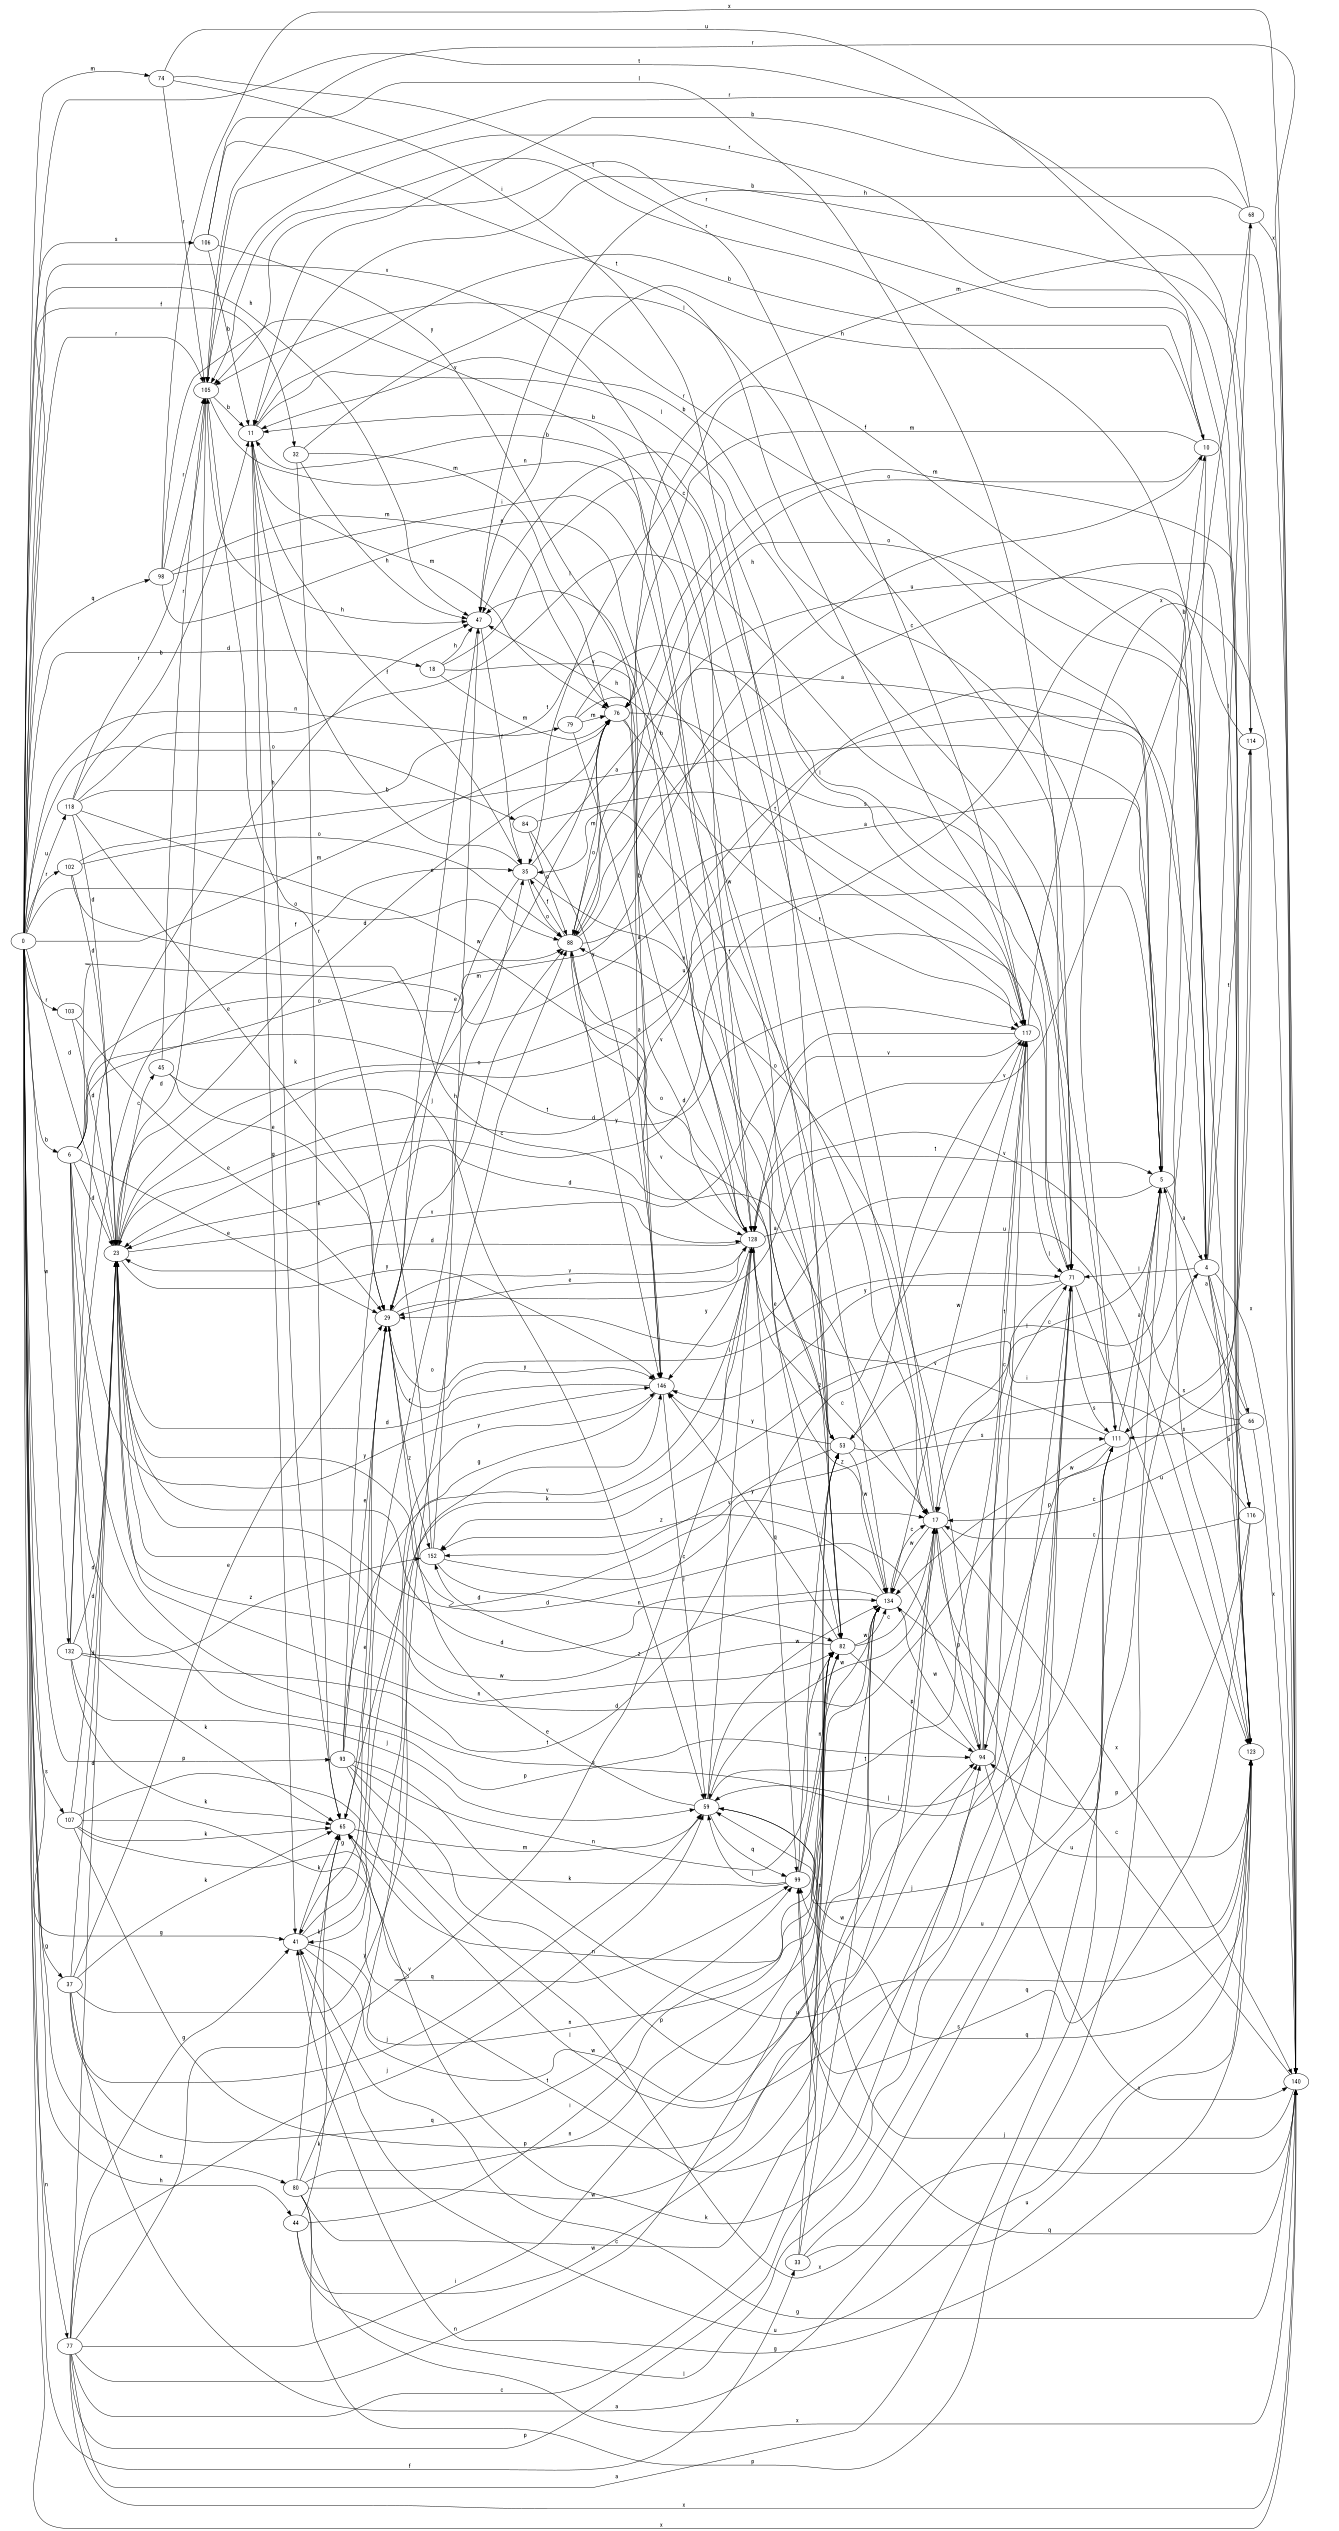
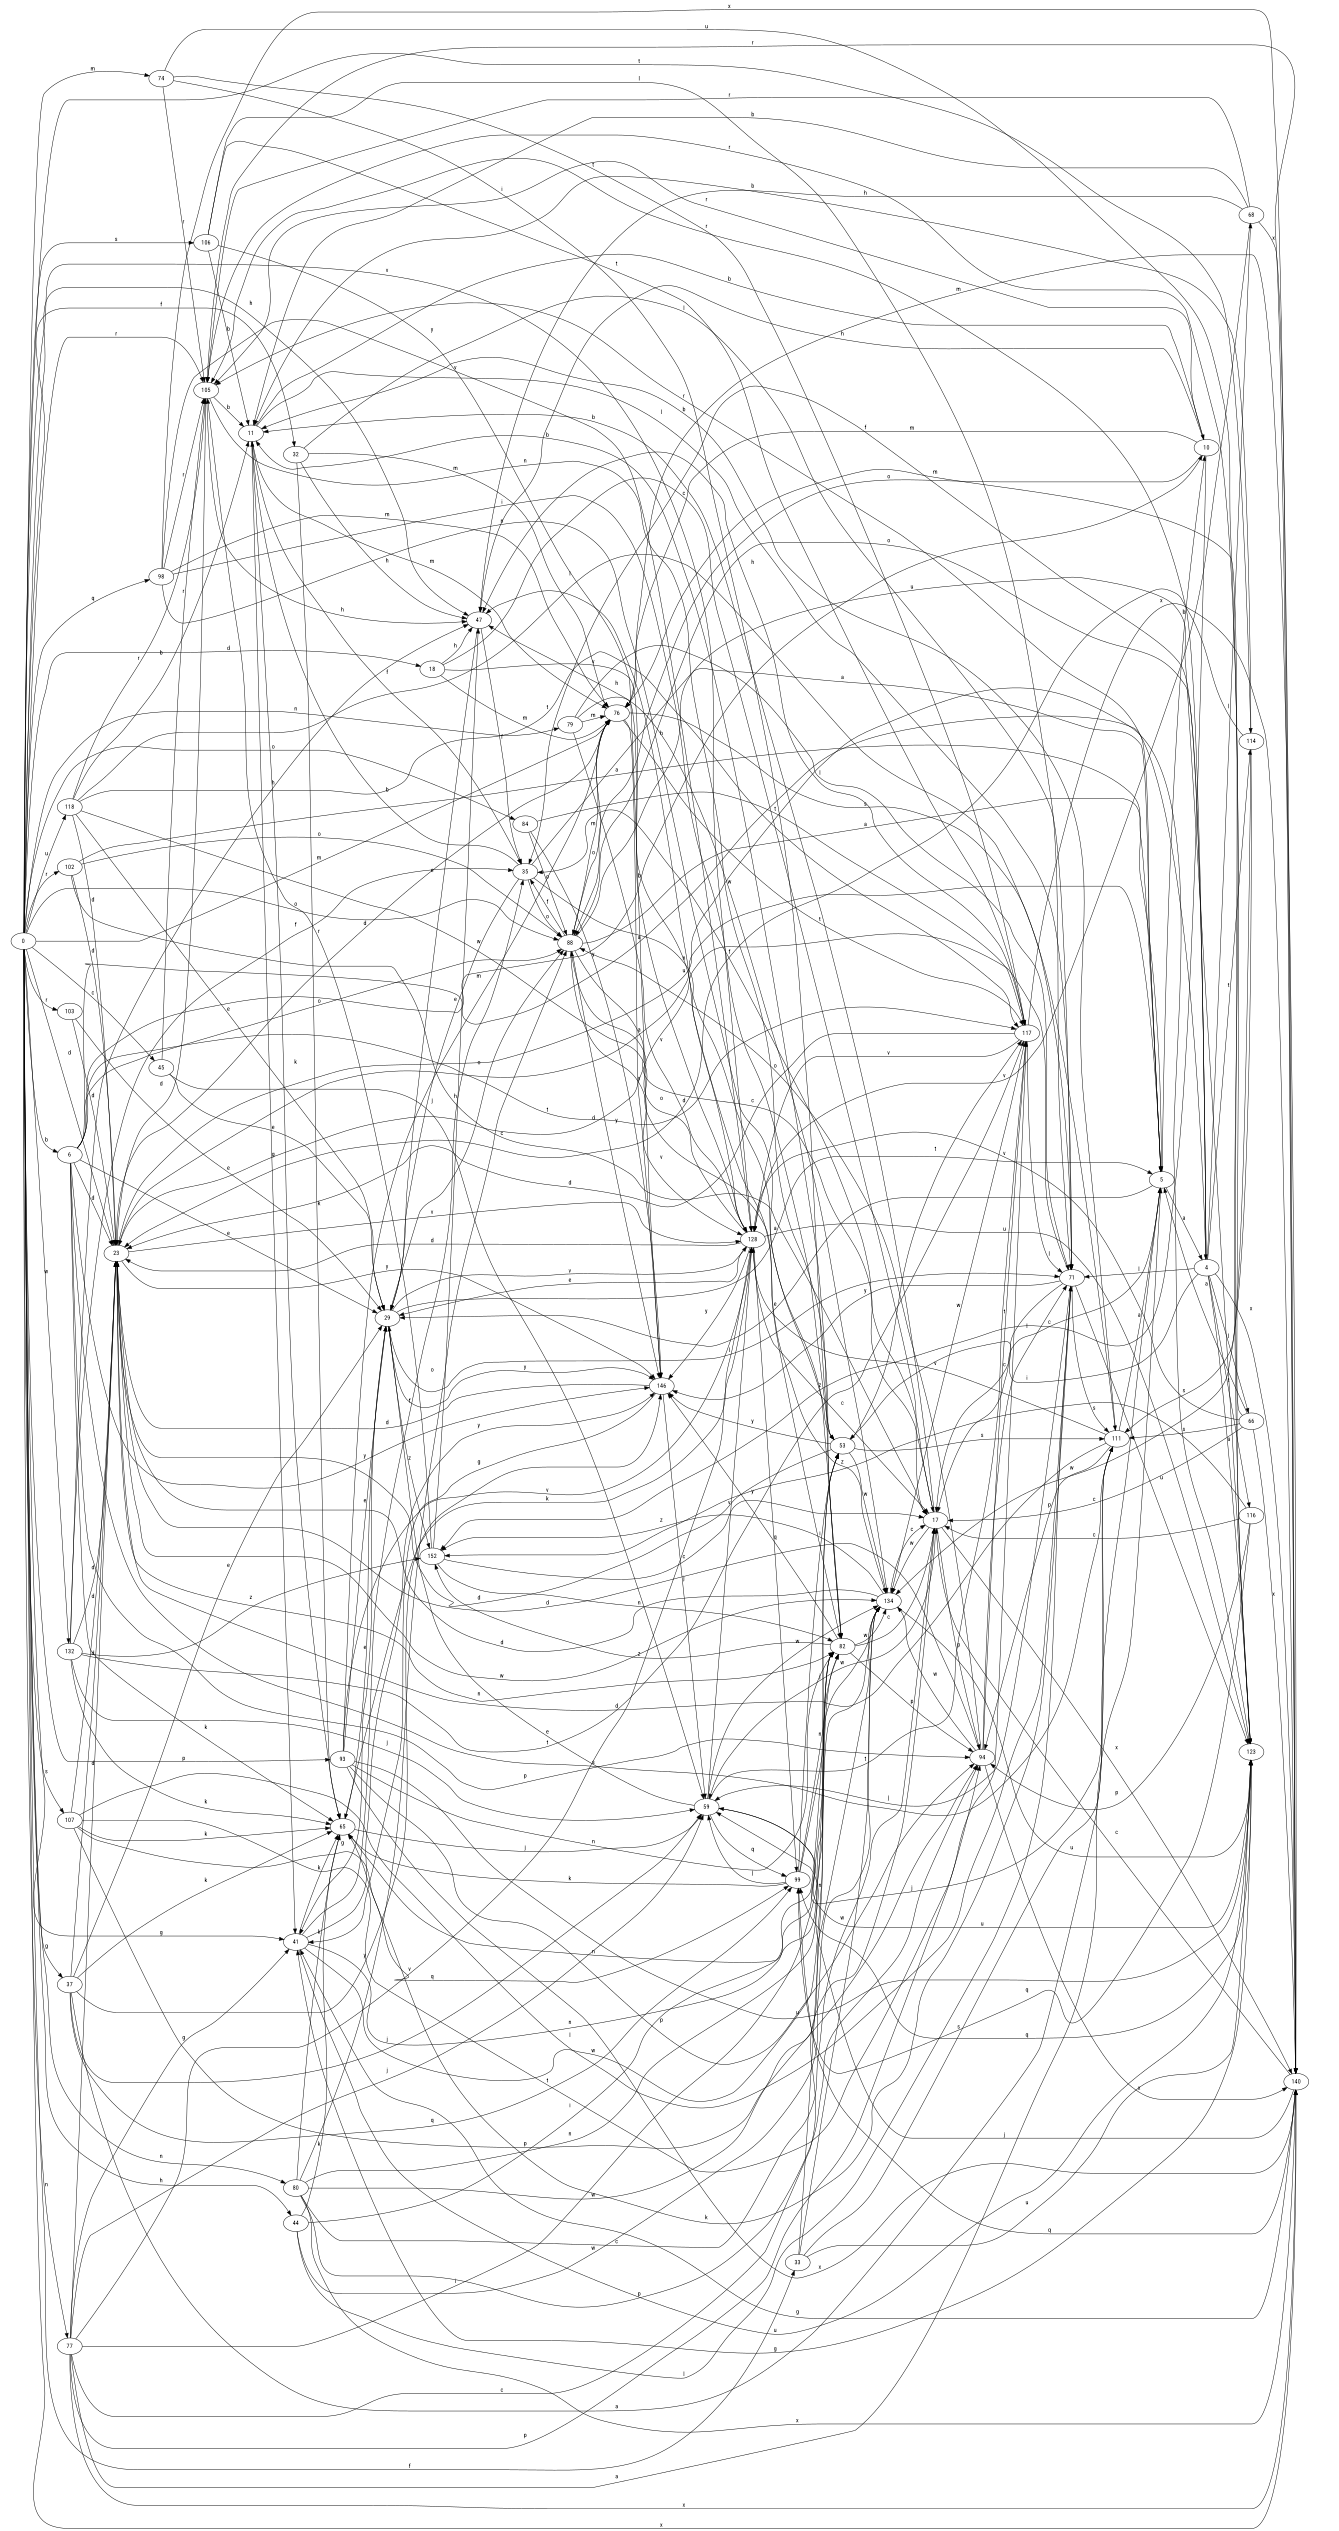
  strict digraph {
    fontname="Roboto Condensed"
    rankdir=LR
    node [fontname="Roboto Condensed"]
    edge [fontname="Roboto Condensed"]
    0
    6
    n3 [label=45]
    18
    23
    32
    33
    37
    41
    44
    47
    74
    76
    77
    79
    80
    84
    88
    93
    98
    102
    103
    105
    106
    107
    114
    118
    128
    132
    140
    4
    10
    29
    65
    94
    111
    117
    146
    59
    17
    123
    5
    134
    82
    71
    99
    35
    53
    11
    152
    66
    68
    116
    0 -> 6 [label=b]
-   23 -> n3 [label=c]
+   0 -> n3 [label=c]
    0 -> 18 [label=d]
    0 -> 23 [label=d]
    0 -> 32 [label=f]
    0 -> 33 [label=f]
    0 -> 37 [label=g]
    0 -> 41 [label=g]
    0 -> 44 [label=h]
    0 -> 47 [label=h]
    0 -> 74 [label=m]
    0 -> 76 [label=m]
    0 -> 77 [label=n]
    0 -> 79 [label=n]
    0 -> 80 [label=n]
    0 -> 84 [label=o]
    0 -> 88 [label=o]
    0 -> 93 [label=p]
    0 -> 98 [label=q]
    0 -> 102 [label=r]
    0 -> 103 [label=r]
    0 -> 105 [label=r]
    0 -> 106 [label=s]
    0 -> 107 [label=s]
    0 -> 114 [label=t]
    0 -> 118 [label=u]
    0 -> 128 [label=v]
    0 -> 132 [label=w]
    0 -> 140 [label=x]
    6 -> 23 [label=d]
    6 -> 88 [label=o]
    6 -> 4 [label=a]
    6 -> 10 [label=b]
    6 -> 29 [label=e]
    6 -> 65 [label=k]
    6 -> 94 [label=p]
    6 -> 111 [label=s]
    6 -> 117 [label=t]
    6 -> 146 [label=y]
    n3 -> 105 [label=r]
    n3 -> 29 [label=e]
    n3 -> 59 [label=j]
    18 -> 47 [label=h]
    18 -> 76 [label=m]
    18 -> 128 [label=v]
    18 -> 17 [label=c]
    23 -> 128 [label=v]
    23 -> 146 [label=y]
    23 -> 123 [label=u]
    23 -> 5 [label=a]
    23 -> 134 [label=w]
    23 -> 82 [label=n]
    32 -> 47 [label=h]
    32 -> 76 [label=m]
    32 -> 65 [label=k]
    32 -> 71 [label=l]
    33 -> 111 [label=s]
    33 -> 123 [label=u]
    33 -> 134 [label=w]
    33 -> 82 [label=n]
    37 -> 23 [label=d]
    37 -> 29 [label=e]
    37 -> 65 [label=k]
    37 -> 146 [label=y]
    37 -> 59 [label=j]
    37 -> 5 [label=a]
    37 -> 99 [label=q]
    41 -> 65 [label=k]
    41 -> 146 [label=y]
    41 -> 123 [label=u]
    41 -> 134 [label=w]
    41 -> 82 [label=n]
    41 -> 35 [label=f]
    44 -> 65 [label=k]
    44 -> 134 [label=w]
    44 -> 71 [label=l]
    44 -> 53 [label=i]
    47 -> 29 [label=e]
    47 -> 35 [label=f]
    74 -> 105 [label=r]
    74 -> 117 [label=t]
    74 -> 123 [label=u]
    74 -> 53 [label=i]
    76 -> 23 [label=d]
    76 -> 88 [label=o]
    76 -> 111 [label=s]
    76 -> 117 [label=t]
    76 -> 146 [label=y]
    77 -> 23 [label=d]
    77 -> 41 [label=g]
    77 -> 128 [label=v]
    77 -> 140 [label=x]
    77 -> 94 [label=p]
    77 -> 59 [label=j]
    77 -> 17 [label=c]
    77 -> 5 [label=a]
-   77 -> 82 [label=n]
    77 -> 53 [label=i]
    79 -> 76 [label=m]
    79 -> 128 [label=v]
    79 -> 134 [label=w]
    79 -> 71 [label=l]
    80 -> 88 [label=o]
    80 -> 140 [label=x]
    80 -> 65 [label=k]
-   80 -> 4 [label=p]
+   80 -> 94 [label=p]
    80 -> 17 [label=c]
    80 -> 134 [label=w]
    80 -> 82 [label=n]
    84 -> 88 [label=o]
    84 -> 117 [label=t]
    84 -> 146 [label=y]
    88 -> 76 [label=m]
    88 -> 128 [label=v]
    88 -> 146 [label=y]
-   88 -> 116 [label=c]
+   88 -> 17 [label=c]
    88 -> 123 [label=u]
    88 -> 5 [label=a]
    88 -> 35 [label=f]
    93 -> 76 [label=m]
    93 -> 128 [label=v]
    93 -> 140 [label=x]
    93 -> 29 [label=e]
    93 -> 94 [label=p]
    93 -> 123 [label=u]
    93 -> 82 [label=n]
    98 -> 76 [label=m]
    98 -> 105 [label=r]
    98 -> 128 [label=v]
    98 -> 140 [label=x]
    98 -> 82 [label=n]
    98 -> 53 [label=i]
    102 -> 23 [label=d]
    102 -> 88 [label=o]
    102 -> 17 [label=c]
    102 -> 5 [label=a]
    103 -> 23 [label=d]
    103 -> 29 [label=e]
    105 -> 23 [label=d]
    105 -> 47 [label=h]
    105 -> 82 [label=n]
    105 -> 11 [label=b]
    106 -> 117 [label=t]
    106 -> 146 [label=y]
    106 -> 71 [label=l]
    106 -> 11 [label=b]
    107 -> 23 [label=d]
    107 -> 65 [label=k]
    107 -> 94 [label=p]
    107 -> 117 [label=t]
    107 -> 71 [label=l]
    107 -> 99 [label=q]
    114 -> 23 [label=d]
    114 -> 111 [label=s]
    114 -> 134 [label=w]
    114 -> 11 [label=b]
    118 -> 23 [label=d]
    118 -> 105 [label=r]
    118 -> 29 [label=e]
    118 -> 117 [label=t]
    118 -> 134 [label=w]
    118 -> 71 [label=l]
    118 -> 11 [label=b]
    128 -> 23 [label=d]
    128 -> 47 [label=h]
    128 -> 88 [label=o]
    128 -> 29 [label=e]
    128 -> 65 [label=k]
    128 -> 146 [label=y]
    128 -> 17 [label=c]
    128 -> 123 [label=u]
    128 -> 99 [label=q]
    132 -> 23 [label=d]
    132 -> 47 [label=h]
    132 -> 65 [label=k]
    132 -> 117 [label=t]
    132 -> 59 [label=j]
    132 -> 35 [label=f]
    132 -> 152 [label=z]
    140 -> 41 [label=g]
    140 -> 76 [label=m]
    140 -> 105 [label=r]
    140 -> 59 [label=j]
    140 -> 17 [label=c]
    140 -> 99 [label=q]
    4 -> 88 [label=o]
    4 -> 105 [label=r]
    4 -> 114 [label=t]
    4 -> 140 [label=x]
    4 -> 123 [label=u]
    4 -> 71 [label=l]
    4 -> 35 [label=f]
    4 -> 53 [label=i]
    4 -> 66 [label=l]
    4 -> 68 [label=l]
    4 -> 116 [label=t]
    10 -> 47 [label=h]
    10 -> 76 [label=m]
    10 -> 88 [label=o]
    10 -> 105 [label=r]
    10 -> 152 [label=z]
    29 -> 41 [label=g]
    29 -> 88 [label=o]
    29 -> 128 [label=v]
    29 -> 146 [label=y]
    29 -> 5 [label=a]
    29 -> 71 [label=l]
    29 -> 152 [label=z]
    65 -> 29 [label=e]
-   65 -> 59 [label=m]
+   65 -> 59 [label=j]
    65 -> 82 [label=n]
    94 -> 23 [label=d]
    94 -> 88 [label=o]
    94 -> 140 [label=x]
    94 -> 117 [label=t]
    94 -> 134 [label=w]
    94 -> 71 [label=l]
    111 -> 23 [label=d]
    111 -> 128 [label=v]
    111 -> 94 [label=p]
    111 -> 59 [label=j]
    111 -> 5 [label=a]
    111 -> 11 [label=b]
    117 -> 23 [label=d]
    117 -> 47 [label=h]
    117 -> 128 [label=v]
    117 -> 140 [label=x]
    117 -> 134 [label=w]
    117 -> 71 [label=l]
    146 -> 23 [label=d]
    146 -> 41 [label=g]
    146 -> 59 [label=j]
    59 -> 128 [label=v]
    59 -> 29 [label=e]
    59 -> 117 [label=t]
    59 -> 123 [label=u]
    59 -> 134 [label=w]
    59 -> 99 [label=q]
    17 -> 140 [label=x]
    17 -> 94 [label=p]
    17 -> 59 [label=j]
    17 -> 134 [label=w]
    17 -> 35 [label=f]
    17 -> 11 [label=b]
    123 -> 41 [label=g]
    123 -> 105 [label=r]
    123 -> 99 [label=q]
    5 -> 105 [label=r]
    5 -> 4 [label=a]
    5 -> 10 [label=b]
    5 -> 29 [label=e]
    5 -> 17 [label=c]
    134 -> 23 [label=d]
    134 -> 17 [label=c]
    134 -> 123 [label=u]
    134 -> 152 [label=z]
    82 -> 94 [label=p]
    82 -> 146 [label=y]
    82 -> 17 [label=c]
    82 -> 134 [label=w]
    82 -> 11 [label=b]
    82 -> 152 [label=z]
    71 -> 23 [label=d]
    71 -> 65 [label=k]
    71 -> 111 [label=s]
    71 -> 146 [label=y]
    71 -> 59 [label=j]
    71 -> 17 [label=c]
    71 -> 123 [label=u]
    99 -> 65 [label=k]
    99 -> 59 [label=j]
    99 -> 134 [label=w]
    99 -> 82 [label=n]
    99 -> 53 [label=i]
    35 -> 88 [label=o]
    35 -> 29 [label=e]
    35 -> 5 [label=a]
    35 -> 82 [label=n]
    35 -> 11 [label=b]
    53 -> 23 [label=d]
    53 -> 47 [label=h]
    53 -> 111 [label=s]
    53 -> 117 [label=t]
    53 -> 146 [label=y]
    53 -> 134 [label=w]
    11 -> 41 [label=g]
    11 -> 76 [label=m]
    11 -> 10 [label=b]
    11 -> 65 [label=k]
    11 -> 71 [label=l]
    11 -> 35 [label=f]
    152 -> 47 [label=h]
    152 -> 105 [label=r]
    152 -> 17 [label=c]
    152 -> 82 [label=n]
    66 -> 76 [label=m]
    66 -> 128 [label=v]
    66 -> 140 [label=x]
    66 -> 111 [label=s]
    66 -> 17 [label=c]
    66 -> 5 [label=a]
    68 -> 47 [label=h]
    68 -> 105 [label=r]
    68 -> 128 [label=v]
    68 -> 140 [label=x]
    68 -> 11 [label=b]
    116 -> 94 [label=p]
    116 -> 17 [label=c]
    116 -> 99 [label=q]
    116 -> 152 [label=z]
  }
